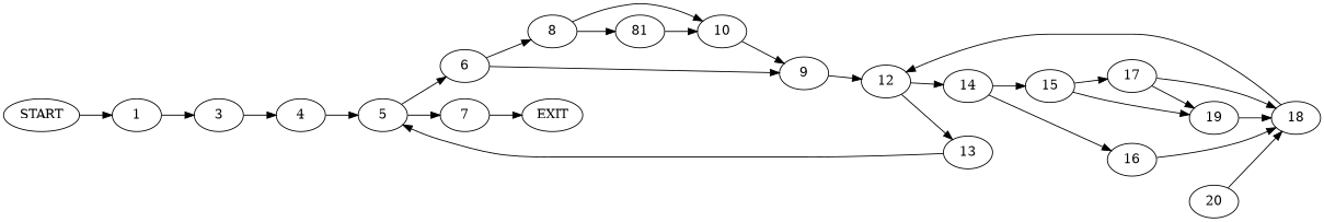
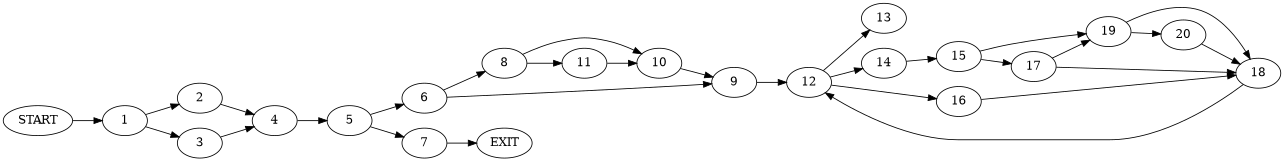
  digraph {
    rankdir=LR
    n1 [label=START]
    1
+   2
    3
    n5 [label=EXIT]
    4
    5
    6
    7
    8
    9
    10
-   11 [label=81]
+   11
    12
    13
    14
    15
    16
    17
    19
    18
    20
    n1 -> 1
+   1 -> 2
    1 -> 3
+   2 -> 4
    3 -> 4
    4 -> 5
    5 -> 6
    5 -> 7
    6 -> 8
    6 -> 9
    7 -> n5
    8 -> 10
    8 -> 11
    9 -> 12
    10 -> 9
    11 -> 10
    12 -> 13
    12 -> 14
-   13 -> 5
    14 -> 15
-   14 -> 16
+   12 -> 16
    15 -> 17
    15 -> 19
    16 -> 18
    17 -> 19
    17 -> 18
    19 -> 18
+   19 -> 20
    18 -> 12
    20 -> 18
  }
